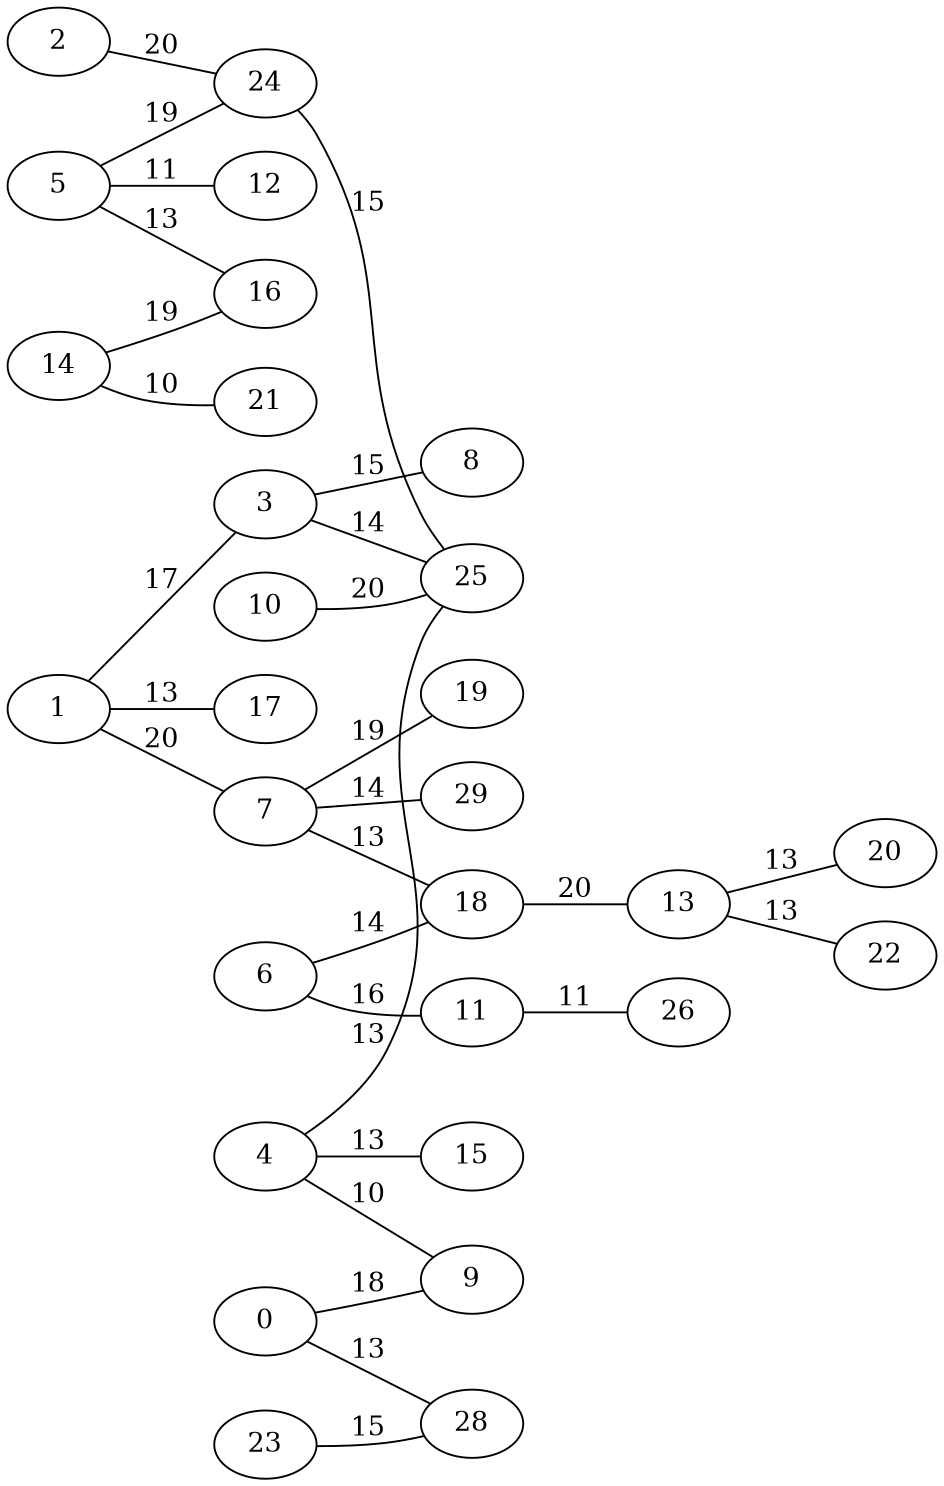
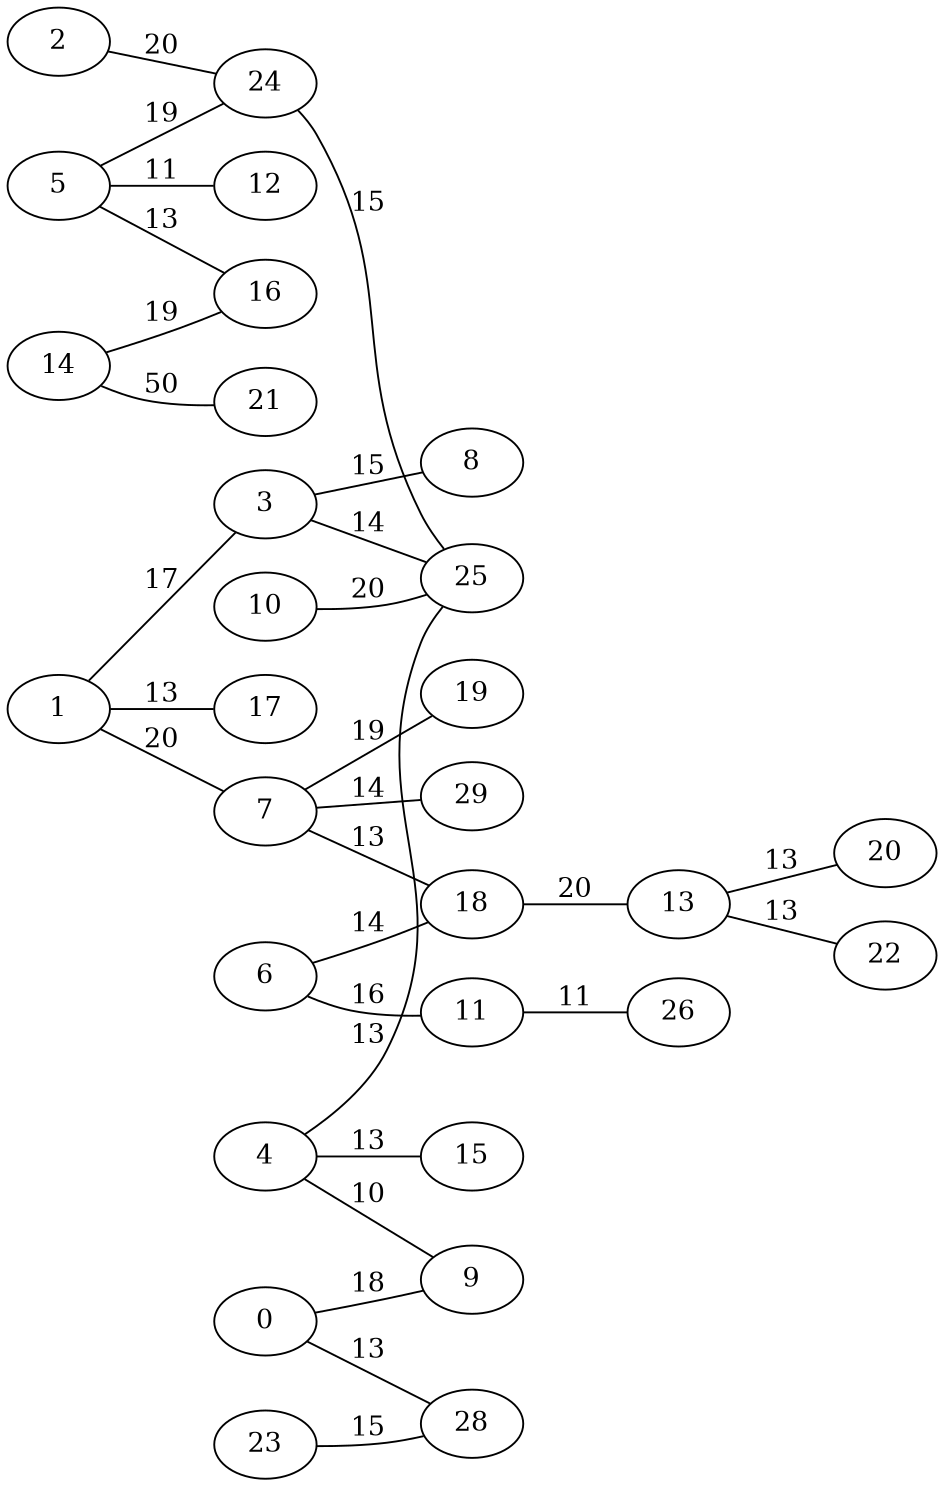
  graph {
    rankdir=LR
    10
    25
    11
    26
    13
    20
    22
    2
    24
    1
    7
    17
    3
    19
    29
    18
    8
    5
    16
    12
    14
    21
    0
    9
    28
    6
    23
    4
    15
    10 -- 25 [label=20]
    11 -- 26 [label=11]
    13 -- 20 [label=13]
    13 -- 22 [label=13]
    2 -- 24 [label=20]
    24 -- 25 [label=15]
    1 -- 7 [label=20]
    1 -- 17 [label=13]
    1 -- 3 [label=17]
    7 -- 19 [label=19]
    7 -- 29 [label=14]
    7 -- 18 [label=13]
    3 -- 25 [label=14]
    3 -- 8 [label=15]
    18 -- 13 [label=20]
    5 -- 24 [label=19]
    5 -- 16 [label=13]
    5 -- 12 [label=11]
    14 -- 16 [label=19]
-   14 -- 21 [label=10]
+   14 -- 21 [label=50]
    0 -- 9 [label=18]
    0 -- 28 [label=13]
    6 -- 11 [label=16]
    6 -- 18 [label=14]
    23 -- 28 [label=15]
    4 -- 25 [label=13]
    4 -- 9 [label=10]
    4 -- 15 [label=13]
  }
